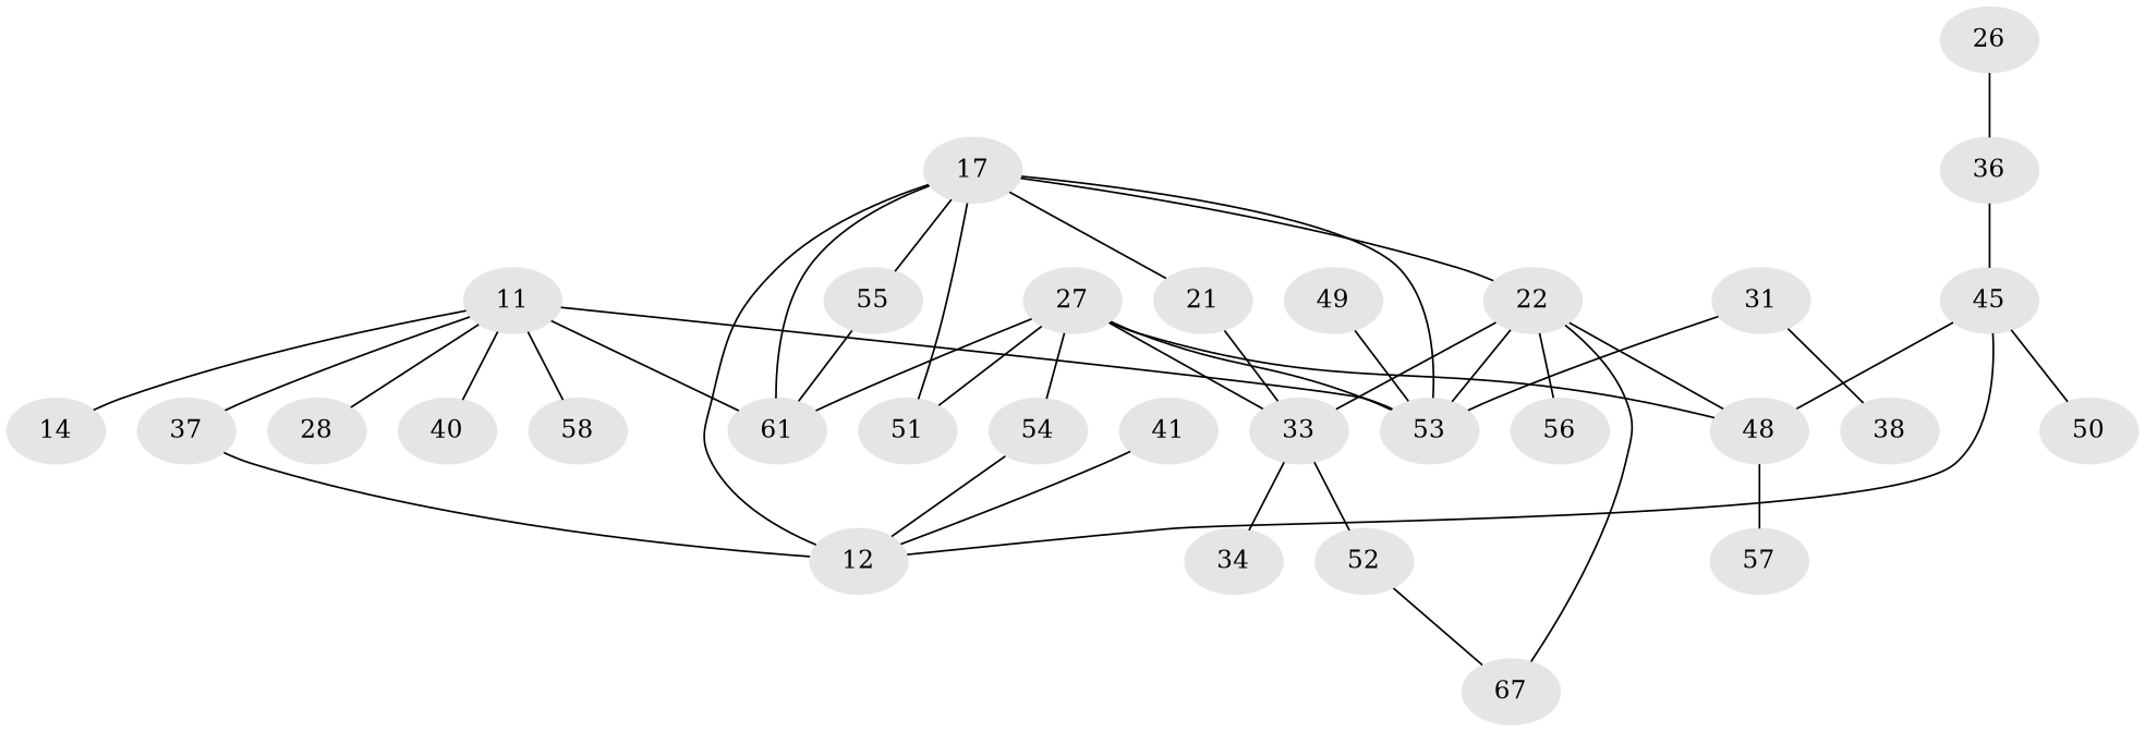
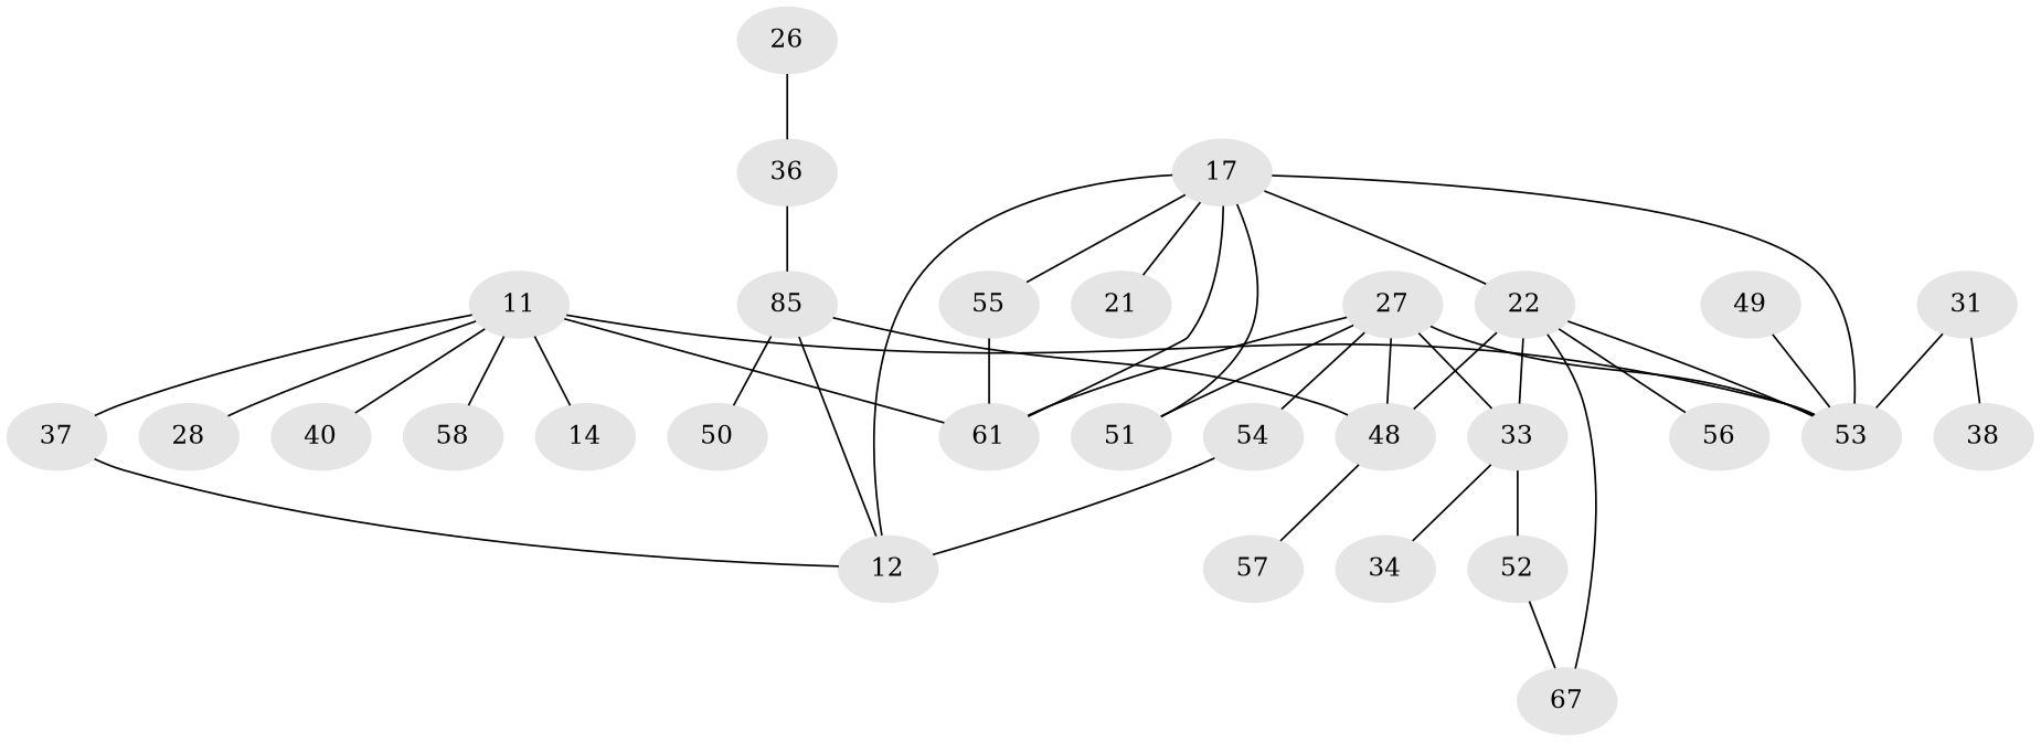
  graph {
    node [color=gray90 style=filled]
    11 [super="+4"]
    14
    28 [super="+10"]
    37 [super="+20"]
    40 [super="+22"]
    53 [super="+43+47+15"]
    58
    61 [super="+39+23+59"]
    n9 [label=12 super="+18"]
    17 [super="+9+7"]
    21
    n12 [label=22 super="+6+25"]
    51
    55
    33 [super="+5+19"]
    48 [super="+30+32"]
    56 [super="+13+54"]
    n18 [label=67 super="+24"]
    34
    52 [super="+12"]
    26
    36
-   45 [super="+35"]
+   45 [super="+35" label=85]
    27 [super="+3"]
    n25 [label=54]
    57
    31 [super="+16"]
    38
    50
-   41
    49
    11 -- 14
    11 -- 28
    11 -- 37
    11 -- 40 [weight=2]
    11 -- 53 [weight=2]
    11 -- 58
    11 -- 61 [weight=2]
    37 -- n9
    17 -- 53
    17 -- 61
    17 -- n9 [weight=2]
    17 -- 21
    17 -- n12 [weight=2]
    17 -- 51
    17 -- 55
-   21 -- 33
    n12 -- 53
    n12 -- 33 [weight=2]
    n12 -- 48 [weight=2]
    n12 -- 56
    n12 -- n18
    55 -- 61
    33 -- 34
    33 -- 52 [weight=2]
    48 -- 57
    52 -- n18
    26 -- 36
    36 -- 45
    45 -- n9
    45 -- 48
    45 -- 50
    27 -- 53 [weight=2]
    27 -- 61
    27 -- 51
    27 -- 33
    27 -- 48
    27 -- n25
    n25 -- n9
    31 -- 53
    31 -- 38
-   41 -- n9
    49 -- 53
  }
